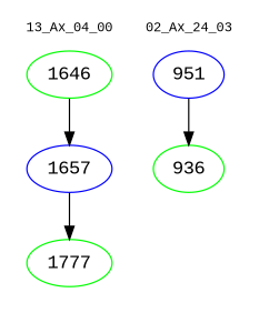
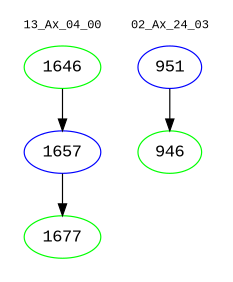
  digraph {
    fontname="Liberation Mono"
    node [color=green fontname="Liberation Mono"]
    edge [color=black fontname="Liberation Mono"]
    n1 [label=1646]
    n2 [color=blue label=1657]
-   n3 [label=1777]
+   n3 [label=1677]
    n4 [color=blue label=951]
-   n5 [label=936]
+   n5 [label=946]
    subgraph cluster_1 {
      color=white
      fontsize=10
      label="13_Ax_04_00"
      n1
      n2
      n3
    }
    subgraph cluster_2 {
      color=white
      fontsize=10
      label="02_Ax_24_03"
      n4
      n5
    }
    n1 -> n2
    n2 -> n3
    n4 -> n5
  }
